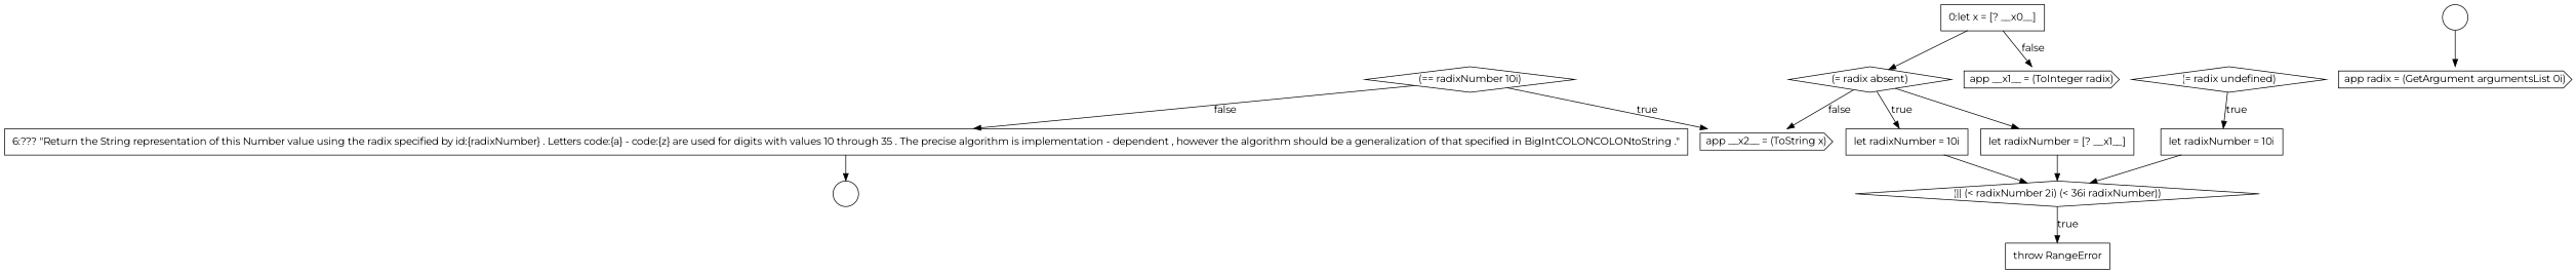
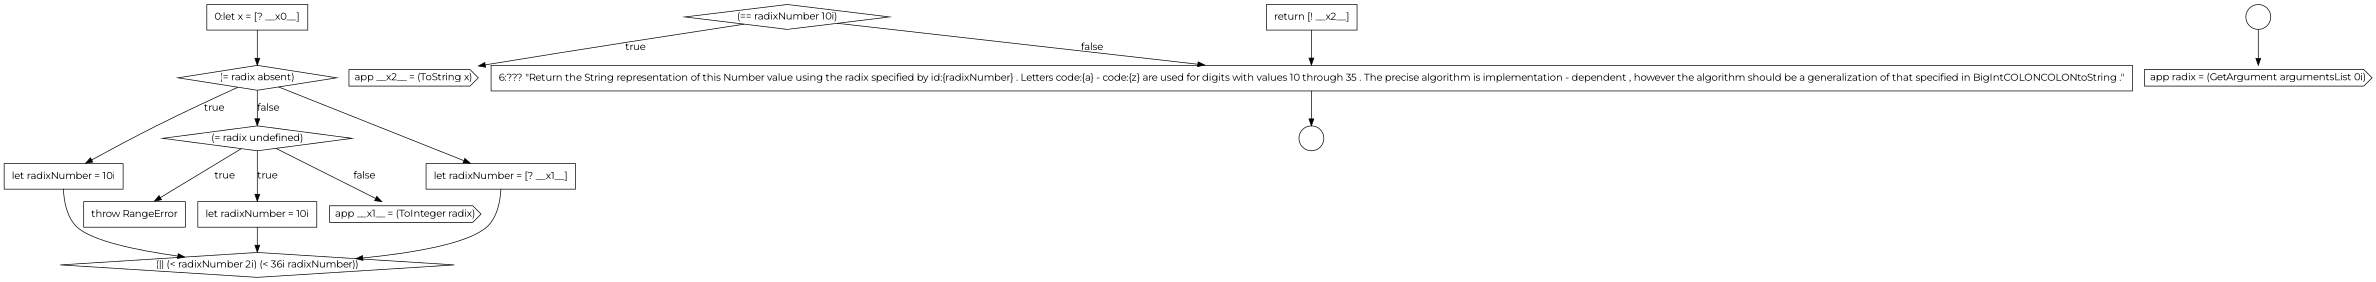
  digraph {
    fontname=Montserrat
    node [color=black fillcolor=white fontname=Montserrat shape=none style=filled]
    edge [color=black fontname=Montserrat]
    n1 [label=<<font color="black">     <table border="0" cellborder="1" cellspacing="0" cellpadding="10">       <tr><td align="left">let radixNumber = 10i</td></tr>     </table>   </font>> margin=0]
    n2 [label=<<font color="black">(|| (&lt; radixNumber 2i) (&lt; 36i radixNumber))</font>> shape=diamond]
    n3 [label=<<font color="black">     <table border="0" cellborder="1" cellspacing="0" cellpadding="10">       <tr><td align="left">throw RangeError</td></tr>     </table>   </font>> margin=0]
    n4 [label=<<font color="black">(== radixNumber 10i)</font>> shape=diamond]
    n5 [label=<<font color="black">app __x2__ = (ToString x)</font>> shape=cds]
    n6 [label=<<font color="black">     <table border="0" cellborder="1" cellspacing="0" cellpadding="10">       <tr><td align="left">6:??? &quot;Return the String representation of this Number value using the radix specified by id:{radixNumber} . Letters code:{a} - code:{z} are used for digits with values 10 through 35 . The precise algorithm is implementation - dependent , however the algorithm should be a generalization of that specified in BigIntCOLONCOLONtoString .&quot;</td></tr>     </table>   </font>> margin=0]
    n7 [label=" " shape=circle]
    n8 [label=<<font color="black">(= radix absent)</font>> shape=diamond]
    n9 [label=<<font color="black">(= radix undefined)</font>> shape=diamond]
    n10 [label=<<font color="black">     <table border="0" cellborder="1" cellspacing="0" cellpadding="10">       <tr><td align="left">let radixNumber = [? __x1__]</td></tr>     </table>   </font>> margin=0]
    n11 [label=<<font color="black">     <table border="0" cellborder="1" cellspacing="0" cellpadding="10">       <tr><td align="left">let radixNumber = 10i</td></tr>     </table>   </font>> margin=0]
    n12 [label=<<font color="black">app __x1__ = (ToInteger radix)</font>> shape=cds]
+   n13 [label=<<font color="black">     <table border="0" cellborder="1" cellspacing="0" cellpadding="10">       <tr><td align="left">return [! __x2__]</td></tr>     </table>   </font>> margin=0]
    n14 [label=<<font color="black">     <table border="0" cellborder="1" cellspacing="0" cellpadding="10">       <tr><td align="left">0:let x = [? __x0__]</td></tr>     </table>   </font>> margin=0]
    n15 [label=" " shape=circle]
    n16 [label=<<font color="black">app radix = (GetArgument argumentsList 0i)</font>> shape=cds]
    n1 -> n2
-   n2 -> n3 [label=<<font color="black">true</font>>]
+   n9 -> n3 [label=<<font color="black">true</font>>]
    n4 -> n5 [label=<<font color="black">true</font>>]
    n4 -> n6 [label=<<font color="black">false</font>>]
    n6 -> n7
    n8 -> n1 [label=<<font color="black">true</font>>]
-   n8 -> n5 [label=<<font color="black">false</font>>]
+   n8 -> n9 [label=<<font color="black">false</font>>]
    n8 -> n10
    n9 -> n11 [label=<<font color="black">true</font>>]
-   n14 -> n12 [label=<<font color="black">false</font>>]
+   n9 -> n12 [label=<<font color="black">false</font>>]
    n10 -> n2
    n11 -> n2
+   n13 -> n6
    n14 -> n8
    n15 -> n16
  }
